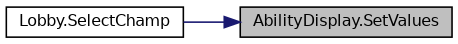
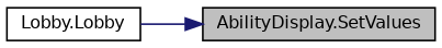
  digraph {
    rankdir=RL
    node [color=black fontname=Helvetica fontsize=10 shape=record style=filled]
    n1 [fillcolor=grey75 fontcolor=black height=0.2 label="AbilityDisplay.SetValues" width=0.4]
-   n2 [fillcolor=white height=0.2 label="Lobby.SelectChamp" width=0.4]
+   n2 [fillcolor=white height=0.2 label="Lobby.Lobby" width=0.4]
    n1 -> n2 [color=midnightblue dir=back fontname=Helvetica fontsize=10 labelfontname=Helvetica labelfontsize=10 style=solid]
  }
